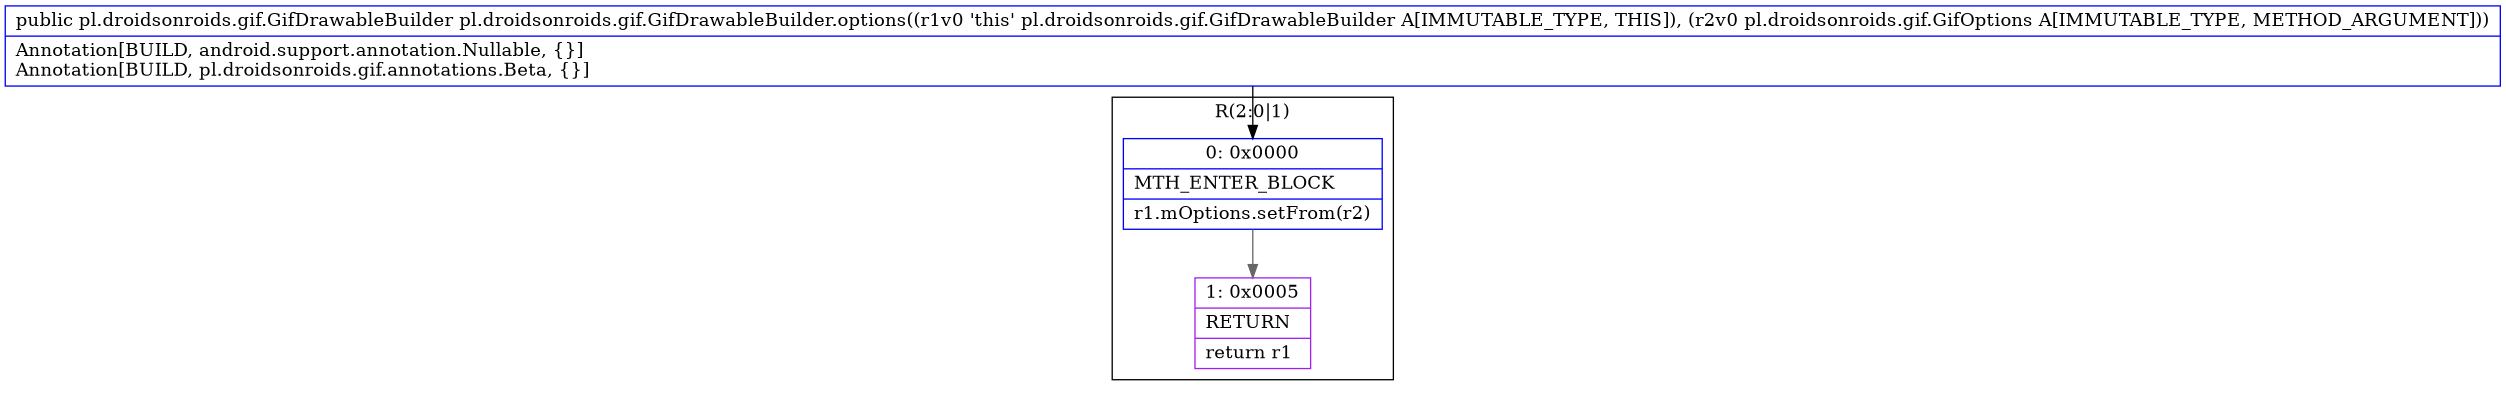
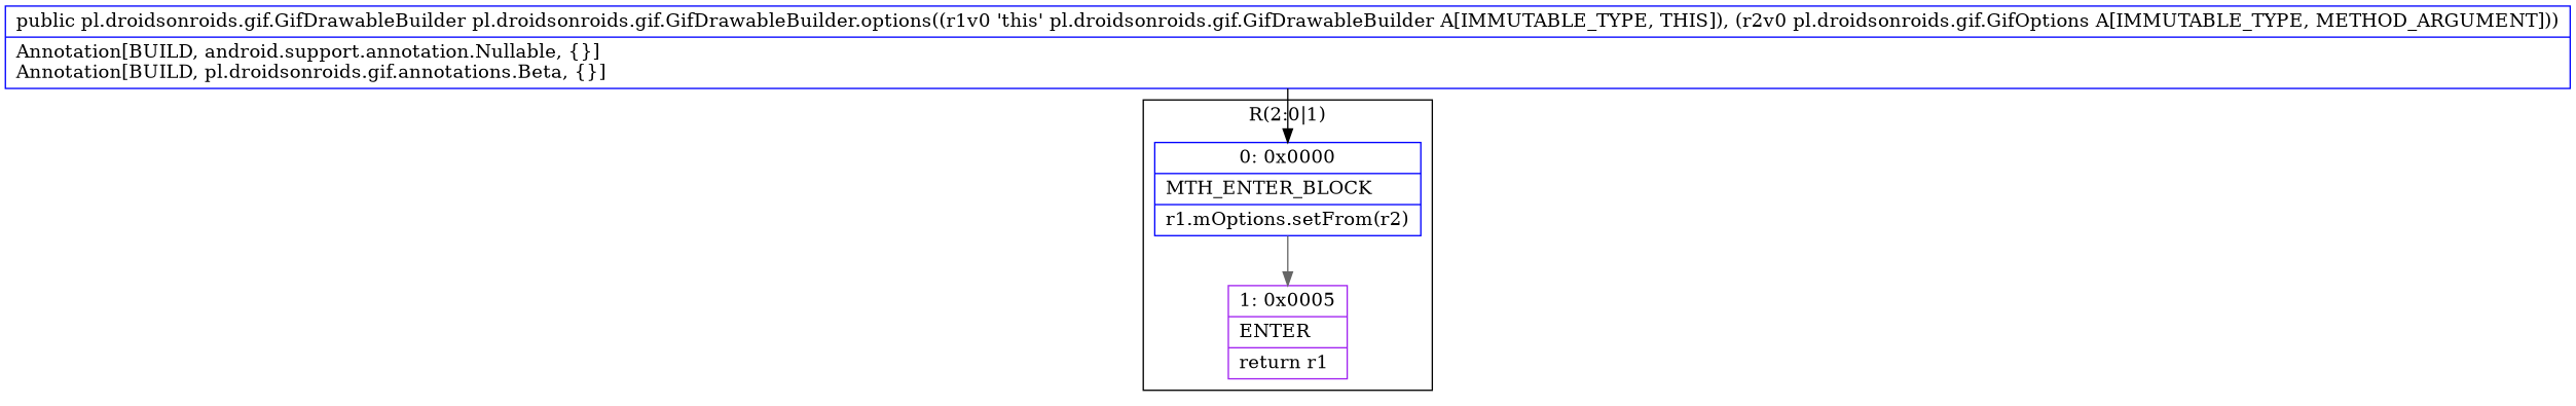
  digraph {
    node [color=blue shape=record]
    n1 [label="{0\:\ 0x0000|MTH_ENTER_BLOCK\l|r1.mOptions.setFrom(r2)\l}"]
-   n2 [color=purple label="{1\:\ 0x0005|RETURN\l|return r1\l}"]
+   n2 [color=purple label="{1\:\ 0x0005|ENTER\l|return r1\l}"]
    n3 [label="{public pl.droidsonroids.gif.GifDrawableBuilder pl.droidsonroids.gif.GifDrawableBuilder.options((r1v0 'this' pl.droidsonroids.gif.GifDrawableBuilder A[IMMUTABLE_TYPE, THIS]), (r2v0 pl.droidsonroids.gif.GifOptions A[IMMUTABLE_TYPE, METHOD_ARGUMENT]))  | Annotation[BUILD, android.support.annotation.Nullable, \{\}]\lAnnotation[BUILD, pl.droidsonroids.gif.annotations.Beta, \{\}]\l}"]
    subgraph cluster_1 {
      label="R(2:0|1)"
      n1
      n2
    }
    n1 -> n2 [color=gray40]
    n3 -> n1 [color=black]
  }
